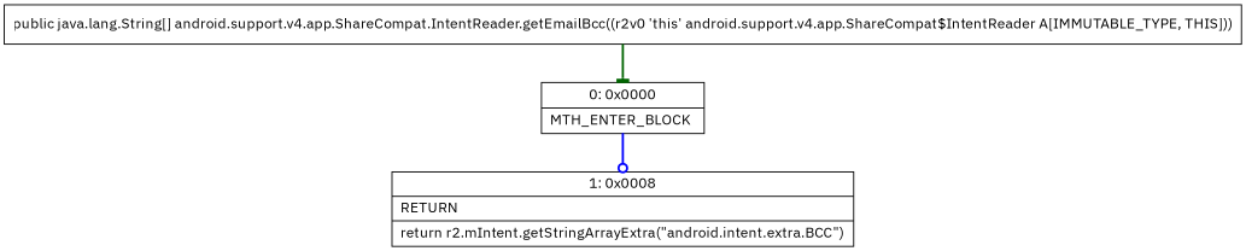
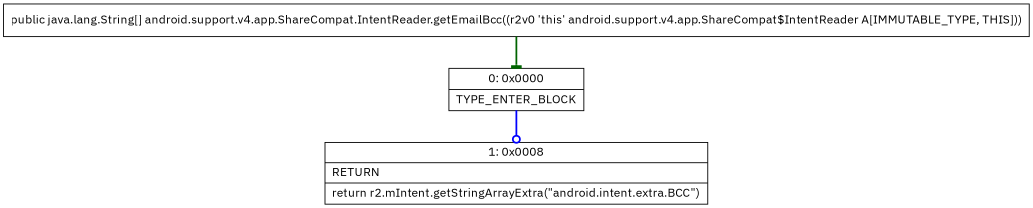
  digraph {
    fontname="IBM Plex Sans"
    node [shape=record fontname="IBM Plex Sans"]
    edge [style=bold fontname="IBM Plex Sans"]
-   n1 [label="{0\:\ 0x0000|MTH_ENTER_BLOCK\l}"]
+   n1 [label="{0\:\ 0x0000|TYPE_ENTER_BLOCK\l}"]
    n2 [label="{1\:\ 0x0008|RETURN\l|return r2.mIntent.getStringArrayExtra(\"android.intent.extra.BCC\")\l}"]
    n3 [label="{public java.lang.String[] android.support.v4.app.ShareCompat.IntentReader.getEmailBcc((r2v0 'this' android.support.v4.app.ShareCompat$IntentReader A[IMMUTABLE_TYPE, THIS])) }"]
    n1 -> n2 [color=blue arrowhead=odot]
    n3 -> n1 [color=darkgreen arrowhead=tee]
  }
